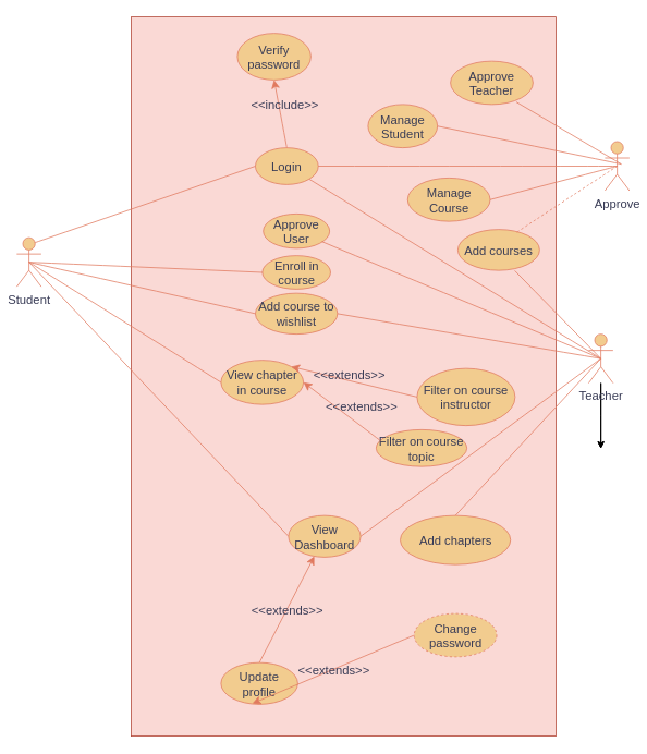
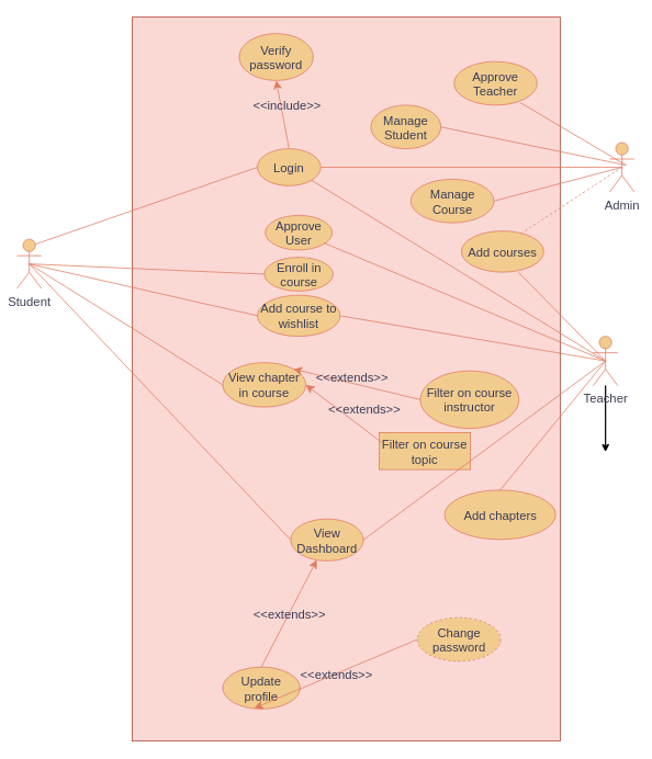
  <mxCell id="0" />
  <mxCell id="1" parent="0" />
  <mxCell id="2" value="" style="rounded=0;whiteSpace=wrap;html=1;fillColor=#fad9d5;gradientDirection=west;strokeColor=#ae4132;" parent="1" vertex="1"><mxGeometry x="160" y="20" width="520" height="880" as="geometry" /></mxCell>
  <mxCell id="3" value="Student" style="shape=umlActor;verticalLabelPosition=bottom;verticalAlign=top;html=1;outlineConnect=0;fontSize=15;labelBackgroundColor=none;fillColor=#F2CC8F;strokeColor=#E07A5F;fontColor=#393C56;" parent="1" vertex="1"><mxGeometry x="20" y="290" width="30" height="60" as="geometry" /></mxCell>
  <mxCell id="4" value="Approve User" style="ellipse;whiteSpace=wrap;html=1;fontSize=15;labelBackgroundColor=none;fillColor=#F2CC8F;strokeColor=#E07A5F;fontColor=#393C56;" parent="1" vertex="1"><mxGeometry x="321.75" y="261" width="81.25" height="42" as="geometry" /></mxCell>
  <mxCell id="5" value="Enroll in course" style="ellipse;whiteSpace=wrap;html=1;fontSize=15;labelBackgroundColor=none;fillColor=#F2CC8F;strokeColor=#E07A5F;fontColor=#393C56;" parent="1" vertex="1"><mxGeometry x="320.63" y="312" width="83.5" height="41" as="geometry" /></mxCell>
  <mxCell id="6" value="Add course to wishlist" style="ellipse;whiteSpace=wrap;html=1;fontSize=15;labelBackgroundColor=none;fillColor=#F2CC8F;strokeColor=#E07A5F;fontColor=#393C56;" parent="1" vertex="1"><mxGeometry x="312.13" y="358" width="100.5" height="50" as="geometry" /></mxCell>
  <mxCell id="7" value="View chapter in course" style="ellipse;whiteSpace=wrap;html=1;fontSize=15;labelBackgroundColor=none;fillColor=#F2CC8F;strokeColor=#E07A5F;fontColor=#393C56;" parent="1" vertex="1"><mxGeometry x="270" y="440" width="101" height="54" as="geometry" /></mxCell>
  <mxCell id="8" value="&lt;font style=&quot;font-size: 15px;&quot;&gt;Filter on course instructor&lt;/font&gt;" style="ellipse;whiteSpace=wrap;html=1;fontSize=15;labelBackgroundColor=none;fillColor=#F2CC8F;strokeColor=#E07A5F;fontColor=#393C56;" parent="1" vertex="1"><mxGeometry x="510" y="450" width="120" height="70" as="geometry" /></mxCell>
- <mxCell id="9" value="&lt;font style=&quot;font-size: 15px;&quot;&gt;Filter on course topic&lt;/font&gt;" style="ellipse;whiteSpace=wrap;html=1;fontSize=15;labelBackgroundColor=none;fillColor=#F2CC8F;strokeColor=#E07A5F;fontColor=#393C56;" parent="1" vertex="1"><mxGeometry x="460" y="525" width="111" height="45" as="geometry" /></mxCell>
+ <mxCell id="9" value="&lt;font style=&quot;font-size: 15px;&quot;&gt;Filter on course topic&lt;/font&gt;" style="whiteSpace=wrap;html=1;fontSize=15;labelBackgroundColor=none;fillColor=#F2CC8F;strokeColor=#E07A5F;fontColor=#393C56;rounded=0;" parent="1" vertex="1"><mxGeometry x="460" y="525" width="111" height="45" as="geometry" /></mxCell>
  <mxCell id="10" value="" style="endArrow=classic;html=1;rounded=0;fontSize=15;startSize=8;endSize=8;curved=1;exitX=0.051;exitY=0.307;exitDx=0;exitDy=0;exitPerimeter=0;entryX=1;entryY=0.5;entryDx=0;entryDy=0;labelBackgroundColor=none;strokeColor=#E07A5F;fontColor=default;" parent="1" source="9" target="7" edge="1"><mxGeometry relative="1" as="geometry"><mxPoint x="462" y="453" as="sourcePoint" /><mxPoint x="562" y="453" as="targetPoint" /></mxGeometry></mxCell>
  <mxCell id="11" value="&amp;lt;&amp;lt;extends&amp;gt;&amp;gt;" style="edgeLabel;resizable=0;html=1;align=center;verticalAlign=middle;fontSize=15;labelBackgroundColor=none;fontColor=#393C56;" parent="10" connectable="0" vertex="1"><mxGeometry relative="1" as="geometry"><mxPoint x="23" y="-8" as="offset" /></mxGeometry></mxCell>
  <mxCell id="12" value="" style="endArrow=classic;html=1;rounded=0;fontSize=15;startSize=8;endSize=8;curved=1;exitX=0;exitY=0.5;exitDx=0;exitDy=0;entryX=1;entryY=0;entryDx=0;entryDy=0;labelBackgroundColor=none;strokeColor=#E07A5F;fontColor=default;" parent="1" source="8" target="7" edge="1"><mxGeometry relative="1" as="geometry"><mxPoint x="541.558" y="517.76" as="sourcePoint" /><mxPoint x="427.63" y="512" as="targetPoint" /></mxGeometry></mxCell>
  <mxCell id="13" value="&amp;lt;&amp;lt;extends&amp;gt;&amp;gt;" style="edgeLabel;resizable=0;html=1;align=center;verticalAlign=middle;fontSize=15;labelBackgroundColor=none;fontColor=#393C56;" parent="12" connectable="0" vertex="1"><mxGeometry relative="1" as="geometry"><mxPoint x="-7" y="-10" as="offset" /></mxGeometry></mxCell>
  <mxCell id="14" value="View Dashboard" style="ellipse;whiteSpace=wrap;html=1;fontSize=15;labelBackgroundColor=none;fillColor=#F2CC8F;strokeColor=#E07A5F;fontColor=#393C56;" parent="1" vertex="1"><mxGeometry x="352.63" y="630" width="88.37" height="51" as="geometry" /></mxCell>
  <mxCell id="15" value="Update profile" style="ellipse;whiteSpace=wrap;html=1;fontSize=15;labelBackgroundColor=none;fillColor=#F2CC8F;strokeColor=#E07A5F;fontColor=#393C56;" parent="1" vertex="1"><mxGeometry x="270" y="810" width="94" height="51" as="geometry" /></mxCell>
  <mxCell id="16" value="" style="endArrow=classic;html=1;rounded=0;fontSize=15;startSize=8;endSize=8;curved=1;exitX=0.5;exitY=0;exitDx=0;exitDy=0;labelBackgroundColor=none;strokeColor=#E07A5F;fontColor=default;" parent="1" source="15" target="14" edge="1"><mxGeometry relative="1" as="geometry"><mxPoint x="538" y="491" as="sourcePoint" /><mxPoint x="413.086" y="493.041" as="targetPoint" /></mxGeometry></mxCell>
  <mxCell id="17" value="&amp;lt;&amp;lt;extends&amp;gt;&amp;gt;" style="edgeLabel;resizable=0;html=1;align=center;verticalAlign=middle;fontSize=15;labelBackgroundColor=none;fontColor=#393C56;" parent="16" connectable="0" vertex="1"><mxGeometry relative="1" as="geometry" /></mxCell>
  <mxCell id="18" value="Change password" style="ellipse;whiteSpace=wrap;html=1;fontSize=15;labelBackgroundColor=none;fillColor=#F2CC8F;strokeColor=#E07A5F;fontColor=#393C56;dashed=1;" parent="1" vertex="1"><mxGeometry x="506.5" y="750" width="101" height="53" as="geometry" /></mxCell>
  <mxCell id="19" value="" style="endArrow=classic;html=1;rounded=0;fontSize=15;startSize=8;endSize=8;curved=1;exitX=0;exitY=0.5;exitDx=0;exitDy=0;entryX=0.409;entryY=0.98;entryDx=0;entryDy=0;entryPerimeter=0;labelBackgroundColor=none;strokeColor=#E07A5F;fontColor=default;" parent="1" source="18" target="15" edge="1"><mxGeometry relative="1" as="geometry"><mxPoint x="493" y="639.5" as="sourcePoint" /><mxPoint x="421" y="639.5" as="targetPoint" /></mxGeometry></mxCell>
  <mxCell id="20" value="&amp;lt;&amp;lt;extends&amp;gt;&amp;gt;" style="edgeLabel;resizable=0;html=1;align=center;verticalAlign=middle;fontSize=15;labelBackgroundColor=none;fontColor=#393C56;" parent="19" connectable="0" vertex="1"><mxGeometry relative="1" as="geometry" /></mxCell>
  <mxCell id="21" value="Login" style="ellipse;whiteSpace=wrap;html=1;fontSize=15;labelBackgroundColor=none;fillColor=#F2CC8F;strokeColor=#E07A5F;fontColor=#393C56;" parent="1" vertex="1"><mxGeometry x="312.13" y="180" width="77" height="45" as="geometry" /></mxCell>
  <mxCell id="22" value="" style="endArrow=classic;html=1;rounded=0;fontSize=15;startSize=8;endSize=8;curved=1;entryX=0.5;entryY=1;entryDx=0;entryDy=0;labelBackgroundColor=none;strokeColor=#E07A5F;fontColor=default;exitX=0.5;exitY=0;exitDx=0;exitDy=0;" parent="1" source="21" target="24" edge="1"><mxGeometry relative="1" as="geometry"><mxPoint x="441" y="198" as="sourcePoint" /><mxPoint x="369" y="214" as="targetPoint" /></mxGeometry></mxCell>
  <mxCell id="23" value="&amp;lt;&amp;lt;include&amp;gt;&amp;gt;" style="edgeLabel;resizable=0;html=1;align=center;verticalAlign=middle;fontSize=15;labelBackgroundColor=none;fontColor=#393C56;" parent="22" connectable="0" vertex="1"><mxGeometry relative="1" as="geometry"><mxPoint x="5" y="-12" as="offset" /></mxGeometry></mxCell>
  <mxCell id="24" value="Verify password" style="ellipse;whiteSpace=wrap;html=1;fontSize=15;labelBackgroundColor=none;fillColor=#F2CC8F;strokeColor=#E07A5F;fontColor=#393C56;" parent="1" vertex="1"><mxGeometry x="290" y="40" width="90" height="57" as="geometry" /></mxCell>
  <mxCell id="25" value="" style="edgeStyle=orthogonalEdgeStyle;rounded=0;orthogonalLoop=1;jettySize=auto;html=1;fontSize=15;" parent="1" source="28" edge="1"><mxGeometry relative="1" as="geometry"><mxPoint x="735" y="548" as="targetPoint" /></mxGeometry></mxCell>
  <mxCell id="26" value="" style="edgeStyle=orthogonalEdgeStyle;rounded=0;orthogonalLoop=1;jettySize=auto;html=1;" parent="1" source="28" edge="1"><mxGeometry relative="1" as="geometry"><mxPoint x="735" y="548" as="targetPoint" /></mxGeometry></mxCell>
  <mxCell id="27" value="" style="edgeStyle=orthogonalEdgeStyle;rounded=0;orthogonalLoop=1;jettySize=auto;html=1;" parent="1" source="28" edge="1"><mxGeometry relative="1" as="geometry"><mxPoint x="735" y="548" as="targetPoint" /></mxGeometry></mxCell>
  <mxCell id="28" value="Teacher" style="shape=umlActor;verticalLabelPosition=bottom;verticalAlign=top;html=1;outlineConnect=0;fontSize=15;labelBackgroundColor=none;fillColor=#F2CC8F;strokeColor=#E07A5F;fontColor=#393C56;" parent="1" vertex="1"><mxGeometry x="720" y="408" width="30" height="60" as="geometry" /></mxCell>
  <mxCell id="29" value="" style="endArrow=none;html=1;rounded=0;fontSize=15;startSize=8;endSize=8;curved=1;entryX=1;entryY=1;entryDx=0;entryDy=0;labelBackgroundColor=none;strokeColor=#E07A5F;fontColor=default;exitX=0.5;exitY=0.5;exitDx=0;exitDy=0;exitPerimeter=0;endFill=0;" parent="1" source="28" edge="1"><mxGeometry relative="1" as="geometry"><mxPoint x="800" y="290" as="sourcePoint" /><mxPoint x="393.532" y="294.766" as="targetPoint" /></mxGeometry></mxCell>
  <mxCell id="30" value="" style="endArrow=none;html=1;rounded=0;fontSize=15;startSize=8;endSize=8;curved=1;entryX=0;entryY=0.5;entryDx=0;entryDy=0;labelBackgroundColor=none;strokeColor=#E07A5F;fontColor=default;exitX=0.5;exitY=0.5;exitDx=0;exitDy=0;exitPerimeter=0;endFill=0;" parent="1" source="3" target="6" edge="1"><mxGeometry relative="1" as="geometry"><mxPoint x="740" y="451.729" as="sourcePoint" /><mxPoint x="413.025" y="315.026" as="targetPoint" /></mxGeometry></mxCell>
  <mxCell id="31" value="" style="endArrow=none;html=1;rounded=0;fontSize=15;startSize=8;endSize=8;curved=1;entryX=1;entryY=0.5;entryDx=0;entryDy=0;labelBackgroundColor=none;strokeColor=#E07A5F;fontColor=default;exitX=0.5;exitY=0.5;exitDx=0;exitDy=0;exitPerimeter=0;endFill=0;" parent="1" source="28" target="6" edge="1"><mxGeometry relative="1" as="geometry"><mxPoint x="750" y="461.729" as="sourcePoint" /><mxPoint x="423.025" y="325.026" as="targetPoint" /></mxGeometry></mxCell>
  <mxCell id="32" value="" style="endArrow=none;html=1;rounded=0;fontSize=15;startSize=8;endSize=8;curved=1;entryX=1;entryY=1;entryDx=0;entryDy=0;labelBackgroundColor=none;strokeColor=#E07A5F;fontColor=default;exitX=0.5;exitY=0.5;exitDx=0;exitDy=0;exitPerimeter=0;endFill=0;" parent="1" source="28" target="21" edge="1"><mxGeometry relative="1" as="geometry"><mxPoint x="760" y="471.729" as="sourcePoint" /><mxPoint x="433.025" y="335.026" as="targetPoint" /></mxGeometry></mxCell>
  <mxCell id="33" value="" style="endArrow=none;html=1;rounded=0;fontSize=15;curved=1;entryX=0;entryY=0.5;entryDx=0;entryDy=0;labelBackgroundColor=none;strokeColor=#E07A5F;fontColor=default;exitX=0.75;exitY=0.1;exitDx=0;exitDy=0;exitPerimeter=0;endFill=0;" parent="1" source="3" target="21" edge="1"><mxGeometry relative="1" as="geometry"><mxPoint x="770" y="481.729" as="sourcePoint" /><mxPoint x="443.025" y="345.026" as="targetPoint" /></mxGeometry></mxCell>
  <mxCell id="34" value="" style="endArrow=none;html=1;rounded=0;fontSize=15;startSize=8;endSize=8;curved=1;entryX=0;entryY=0.5;entryDx=0;entryDy=0;labelBackgroundColor=none;strokeColor=#E07A5F;fontColor=default;exitX=0.5;exitY=0.5;exitDx=0;exitDy=0;exitPerimeter=0;endFill=0;" parent="1" source="3" target="5" edge="1"><mxGeometry relative="1" as="geometry"><mxPoint x="790" y="501.729" as="sourcePoint" /><mxPoint x="463.025" y="365.026" as="targetPoint" /></mxGeometry></mxCell>
  <mxCell id="35" value="" style="endArrow=none;html=1;rounded=0;fontSize=15;startSize=8;endSize=8;curved=1;entryX=0;entryY=0.5;entryDx=0;entryDy=0;labelBackgroundColor=none;strokeColor=#E07A5F;fontColor=default;exitX=0.5;exitY=0.5;exitDx=0;exitDy=0;exitPerimeter=0;endFill=0;" parent="1" source="3" target="7" edge="1"><mxGeometry relative="1" as="geometry"><mxPoint x="810" y="521.729" as="sourcePoint" /><mxPoint x="483.025" y="385.026" as="targetPoint" /></mxGeometry></mxCell>
- <mxCell id="36" value="Add chapters" style="ellipse;whiteSpace=wrap;html=1;fontSize=15;labelBackgroundColor=none;fillColor=#F2CC8F;strokeColor=#E07A5F;fontColor=#393C56;" parent="1" vertex="1"><mxGeometry x="489.5" y="630" width="135" height="60" as="geometry" /></mxCell>
+ <mxCell id="36" value="Add chapters" style="ellipse;whiteSpace=wrap;html=1;fontSize=15;labelBackgroundColor=none;fillColor=#F2CC8F;strokeColor=#E07A5F;fontColor=#393C56;" parent="1" vertex="1"><mxGeometry x="539.5" y="595" width="135" height="60" as="geometry" /></mxCell>
  <mxCell id="37" value="" style="endArrow=none;html=1;rounded=0;fontSize=15;startSize=8;endSize=8;curved=1;entryX=0;entryY=0.5;entryDx=0;entryDy=0;labelBackgroundColor=none;strokeColor=#E07A5F;fontColor=default;exitX=0.5;exitY=0.5;exitDx=0;exitDy=0;exitPerimeter=0;endFill=0;" parent="1" source="3" target="14" edge="1"><mxGeometry relative="1" as="geometry"><mxPoint x="225" y="343" as="sourcePoint" /><mxPoint x="336.63" y="522" as="targetPoint" /></mxGeometry></mxCell>
  <mxCell id="38" value="" style="endArrow=none;html=1;rounded=0;fontSize=15;startSize=8;endSize=8;curved=1;entryX=0.5;entryY=0;entryDx=0;entryDy=0;labelBackgroundColor=none;strokeColor=#E07A5F;fontColor=default;exitX=0.5;exitY=0.5;exitDx=0;exitDy=0;exitPerimeter=0;endFill=0;" parent="1" source="28" target="36" edge="1"><mxGeometry relative="1" as="geometry"><mxPoint x="750" y="530" as="sourcePoint" /><mxPoint x="427.63" y="475" as="targetPoint" /></mxGeometry></mxCell>
  <mxCell id="39" value="" style="endArrow=none;html=1;rounded=0;fontSize=15;startSize=8;endSize=8;curved=1;entryX=1;entryY=0.5;entryDx=0;entryDy=0;labelBackgroundColor=none;strokeColor=#E07A5F;fontColor=default;exitX=0.5;exitY=0.5;exitDx=0;exitDy=0;exitPerimeter=0;endFill=0;" parent="1" source="28" target="14" edge="1"><mxGeometry relative="1" as="geometry"><mxPoint x="775" y="478" as="sourcePoint" /><mxPoint x="452.63" y="423" as="targetPoint" /></mxGeometry></mxCell>
- <mxCell id="40" value="Approve" style="shape=umlActor;verticalLabelPosition=bottom;verticalAlign=top;html=1;outlineConnect=0;fontSize=15;labelBackgroundColor=none;fillColor=#F2CC8F;strokeColor=#E07A5F;fontColor=#393C56;" parent="1" vertex="1"><mxGeometry x="740" y="172.5" width="30" height="60" as="geometry" /></mxCell>
+ <mxCell id="40" value="Admin" style="shape=umlActor;verticalLabelPosition=bottom;verticalAlign=top;html=1;outlineConnect=0;fontSize=15;labelBackgroundColor=none;fillColor=#F2CC8F;strokeColor=#E07A5F;fontColor=#393C56;" parent="1" vertex="1"><mxGeometry x="740" y="172.5" width="30" height="60" as="geometry" /></mxCell>
  <mxCell id="41" value="" style="endArrow=none;html=1;rounded=0;fontSize=15;startSize=8;endSize=8;curved=1;entryX=1;entryY=0.5;entryDx=0;entryDy=0;labelBackgroundColor=none;strokeColor=#E07A5F;fontColor=default;exitX=0.5;exitY=0.5;exitDx=0;exitDy=0;exitPerimeter=0;endFill=0;" parent="1" source="40" target="21" edge="1"><mxGeometry relative="1" as="geometry"><mxPoint x="745" y="448" as="sourcePoint" /><mxPoint x="404.076" y="304.48" as="targetPoint" /></mxGeometry></mxCell>
  <mxCell id="42" value="Manage Course" style="ellipse;whiteSpace=wrap;html=1;fontSize=15;labelBackgroundColor=none;fillColor=#F2CC8F;strokeColor=#E07A5F;fontColor=#393C56;" parent="1" vertex="1"><mxGeometry x="498.5" y="217" width="101" height="53" as="geometry" /></mxCell>
  <mxCell id="43" value="Manage Student" style="ellipse;whiteSpace=wrap;html=1;fontSize=15;labelBackgroundColor=none;fillColor=#F2CC8F;strokeColor=#E07A5F;fontColor=#393C56;" parent="1" vertex="1"><mxGeometry x="450" y="127" width="85" height="53" as="geometry" /></mxCell>
  <mxCell id="44" value="" style="endArrow=none;html=1;rounded=0;fontSize=15;startSize=8;endSize=8;curved=1;entryX=1;entryY=0.5;entryDx=0;entryDy=0;labelBackgroundColor=none;strokeColor=#E07A5F;fontColor=default;endFill=0;" parent="1" target="43" edge="1"><mxGeometry relative="1" as="geometry"><mxPoint x="760" y="200" as="sourcePoint" /><mxPoint x="600" y="90" as="targetPoint" /></mxGeometry></mxCell>
  <mxCell id="45" value="" style="endArrow=none;html=1;rounded=0;fontSize=15;startSize=8;endSize=8;curved=1;entryX=1;entryY=0.5;entryDx=0;entryDy=0;labelBackgroundColor=none;strokeColor=#E07A5F;fontColor=default;endFill=0;exitX=0.5;exitY=0.5;exitDx=0;exitDy=0;exitPerimeter=0;" parent="1" source="40" target="42" edge="1"><mxGeometry relative="1" as="geometry"><mxPoint x="775" y="222.5" as="sourcePoint" /><mxPoint x="610" y="100" as="targetPoint" /></mxGeometry></mxCell>
  <mxCell id="46" value="Approve Teacher" style="ellipse;whiteSpace=wrap;html=1;fontSize=15;labelBackgroundColor=none;fillColor=#F2CC8F;strokeColor=#E07A5F;fontColor=#393C56;" parent="1" vertex="1"><mxGeometry x="551" y="74" width="101" height="53" as="geometry" /></mxCell>
  <mxCell id="47" value="" style="endArrow=none;html=1;rounded=0;fontSize=15;startSize=8;endSize=8;curved=1;entryX=0.797;entryY=0.943;entryDx=0;entryDy=0;labelBackgroundColor=none;strokeColor=#E07A5F;fontColor=default;endFill=0;entryPerimeter=0;" parent="1" target="46" edge="1"><mxGeometry relative="1" as="geometry"><mxPoint x="760" y="200" as="sourcePoint" /><mxPoint x="541" y="167" as="targetPoint" /></mxGeometry></mxCell>
  <mxCell id="48" value="Add courses" style="ellipse;whiteSpace=wrap;html=1;fontSize=15;labelBackgroundColor=none;fillColor=#F2CC8F;strokeColor=#E07A5F;fontColor=#393C56;" parent="1" vertex="1"><mxGeometry x="560" y="280" width="100" height="50" as="geometry" /></mxCell>
  <mxCell id="49" value="" style="endArrow=none;html=1;rounded=0;fontSize=15;startSize=8;endSize=8;curved=1;labelBackgroundColor=none;strokeColor=#E07A5F;fontColor=default;endFill=0;exitX=0.5;exitY=0.5;exitDx=0;exitDy=0;exitPerimeter=0;entryX=0.713;entryY=0.077;entryDx=0;entryDy=0;entryPerimeter=0;dashed=1;" parent="1" source="40" target="48" edge="1"><mxGeometry relative="1" as="geometry"><mxPoint x="765" y="213" as="sourcePoint" /><mxPoint x="610" y="254" as="targetPoint" /></mxGeometry></mxCell>
  <mxCell id="50" value="" style="endArrow=none;html=1;rounded=0;fontSize=15;startSize=8;endSize=8;curved=1;entryX=0.696;entryY=1.008;entryDx=0;entryDy=0;labelBackgroundColor=none;strokeColor=#E07A5F;fontColor=default;endFill=0;exitX=0.5;exitY=0.5;exitDx=0;exitDy=0;exitPerimeter=0;entryPerimeter=0;" parent="1" source="28" target="48" edge="1"><mxGeometry relative="1" as="geometry"><mxPoint x="775" y="223" as="sourcePoint" /><mxPoint x="620" y="264" as="targetPoint" /></mxGeometry></mxCell>
